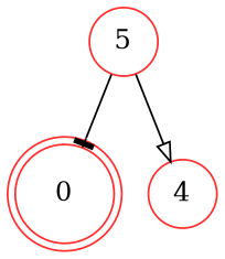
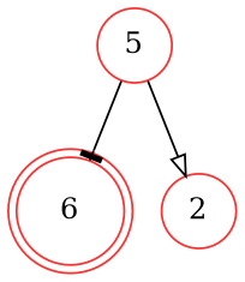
  digraph {
    fontname="DejaVu Serif"
    node [color=firebrick1 fontname="DejaVu Serif" shape=circle]
    edge [fontname="DejaVu Serif"]
-   0 [shape=doublecircle]
+   0 [shape=doublecircle label=6]
    5
-   4
+   4 [label=2]
    5 -> 0 [arrowhead=tee]
    5 -> 4 [arrowhead=onormal]
  }
